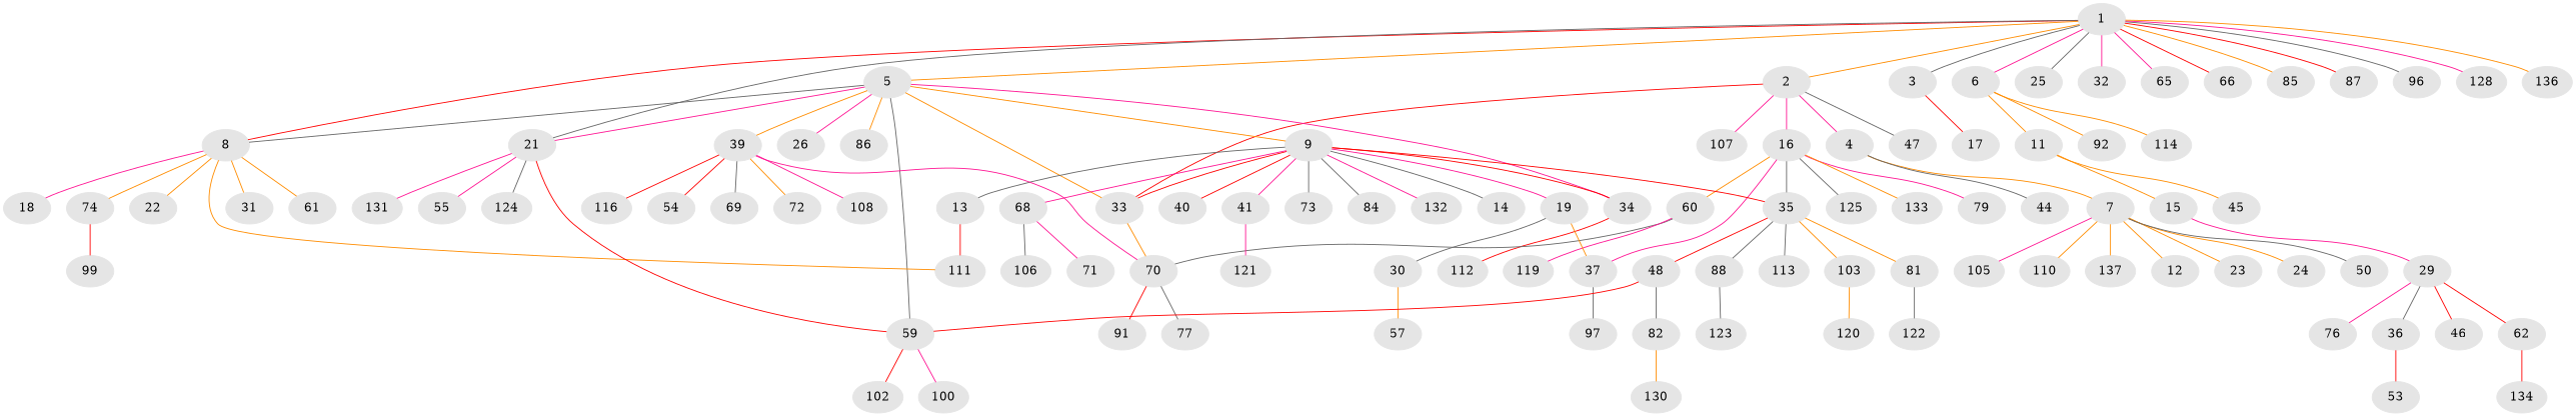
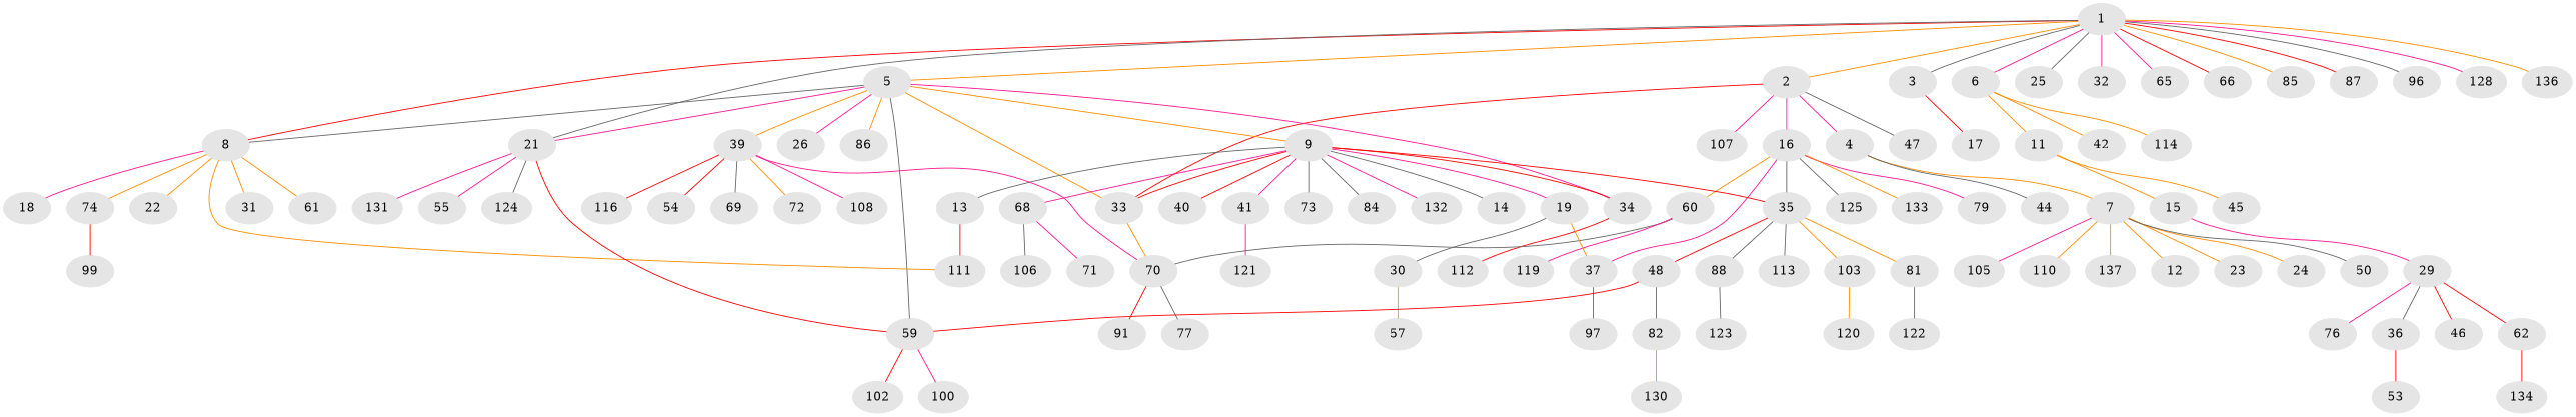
  graph {
    node [color=gray90 style=filled]
    edge [color=darkorange]
    1 [super="+38"]
    2 [super="+83"]
    3
    5 [super="+104"]
    6 [super="+126"]
    8 [super="+52"]
    21 [super="+43"]
    25
    32
    65
    66
    85
    87
    96
    128
    136
    4 [super="+42"]
    16 [super="+27"]
    33 [super="+93"]
    47
    107
    17
    9 [super="+10"]
    26
    34 [super="+60"]
    39 [super="+63"]
    59 [super="+75"]
    86
    11 [super="+127"]
-   92
+   92 [label=42]
    114
    18
    22
    31
    61
    74
    111 [super="+118"]
    55
    124 [super="+135"]
    131
    7 [super="+20"]
    44 [super="+101"]
    35 [super="+89"]
    37 [super="+67"]
    n45 [label=60]
    79
    125
    133
    70 [super="+78"]
    12
    23 [super="+28"]
    24 [super="+129"]
    50
    105
    110
    137
    13 [super="+98"]
    14
    19 [super="+95"]
    40
    41
    68 [super="+94"]
    73
    84
    132
    112
    54
    69
    72
    108
    116
    100
    102
    15
    45 [super="+58"]
    99
    30 [super="+51"]
    48 [super="+49"]
    81
    88 [super="+90"]
    103
    113
    121
    71 [super="+109"]
    106
    29 [super="+56"]
    36 [super="+117"]
    46
    62
    76
    97
    119
    57
    53
    134
    77 [super="+80"]
    91
    82 [super="+115"]
    122
    123
    120
    130
    1 -- 2
    1 -- 3 [color=gray40]
    1 -- 5
    1 -- 6 [color=deeppink]
    1 -- 8 [color=red]
    1 -- 21 [color=gray40]
    1 -- 25 [color=gray40]
    1 -- 32 [color=deeppink]
    1 -- 65 [color=deeppink]
    1 -- 66 [color=red]
    1 -- 85
    1 -- 87 [color=red]
    1 -- 96 [color=gray40]
    1 -- 128 [color=deeppink]
    1 -- 136
    2 -- 4 [color=deeppink]
    2 -- 16 [color=deeppink]
    2 -- 33 [color=red weight=2]
    2 -- 47 [color=gray40]
    2 -- 107 [color=deeppink]
    3 -- 17 [color=red]
    5 -- 8 [color=gray40]
    5 -- 21 [color=deeppink]
    5 -- 33
    5 -- 9
    5 -- 26 [color=deeppink]
    5 -- 34 [color=deeppink]
    5 -- 39
    5 -- 59 [color=gray40]
    5 -- 86
    6 -- 11
    6 -- 92
    6 -- 114
    8 -- 18 [color=deeppink]
    8 -- 22
    8 -- 31
    8 -- 61
    8 -- 74
    8 -- 111
    21 -- 59 [color=red]
    21 -- 55 [color=deeppink]
    21 -- 124 [color=gray40]
    21 -- 131 [color=deeppink]
    4 -- 7
    4 -- 44 [color=gray40]
    16 -- 35 [color=gray40]
    16 -- 37 [color=deeppink]
    16 -- n45
    16 -- 79 [color=deeppink]
    16 -- 125 [color=gray40]
    16 -- 133
    33 -- 70
    9 -- 33 [color=red]
    9 -- 34 [color=red]
    9 -- 35 [color=red]
    9 -- 13 [color=gray40]
    9 -- 14 [color=gray40]
    9 -- 19 [color=deeppink]
    9 -- 40 [color=red]
    9 -- 41 [color=deeppink]
    9 -- 68 [color=deeppink]
    9 -- 73 [color=gray40]
    9 -- 84 [color=gray40]
    9 -- 132 [color=deeppink]
    34 -- 112 [color=red]
    39 -- 70 [color=deeppink]
    39 -- 54 [color=red]
    39 -- 69 [color=gray40]
    39 -- 72
    39 -- 108 [color=deeppink]
    39 -- 116 [color=red]
    59 -- 100 [color=deeppink]
    59 -- 102 [color=red]
    11 -- 15
    11 -- 45
    74 -- 99 [color=red]
    7 -- 12
    7 -- 23
    7 -- 24
    7 -- 50 [color=gray40]
    7 -- 105 [color=deeppink]
    7 -- 110
    7 -- 137
    35 -- 48 [color=red]
    35 -- 81
    35 -- 88 [color=gray40]
    35 -- 103
    35 -- 113 [color=gray40]
    37 -- 97 [color=gray40]
    n45 -- 70 [color=gray40]
    n45 -- 119 [color=deeppink]
    70 -- 77 [color=gray40]
    70 -- 91 [color=red]
    13 -- 111 [color=red]
    19 -- 37
    19 -- 30 [color=gray40]
    41 -- 121 [color=deeppink]
    68 -- 71 [color=deeppink]
    68 -- 106 [color=gray40]
    15 -- 29 [color=deeppink]
    30 -- 57
    48 -- 59 [color=red]
    48 -- 82 [color=gray40]
    81 -- 122 [color=gray40]
    88 -- 123 [color=gray40]
    103 -- 120
    29 -- 36 [color=gray40]
    29 -- 46 [color=red]
    29 -- 62 [color=red]
    29 -- 76 [color=deeppink]
    36 -- 53 [color=red]
    62 -- 134 [color=red]
    82 -- 130
  }
